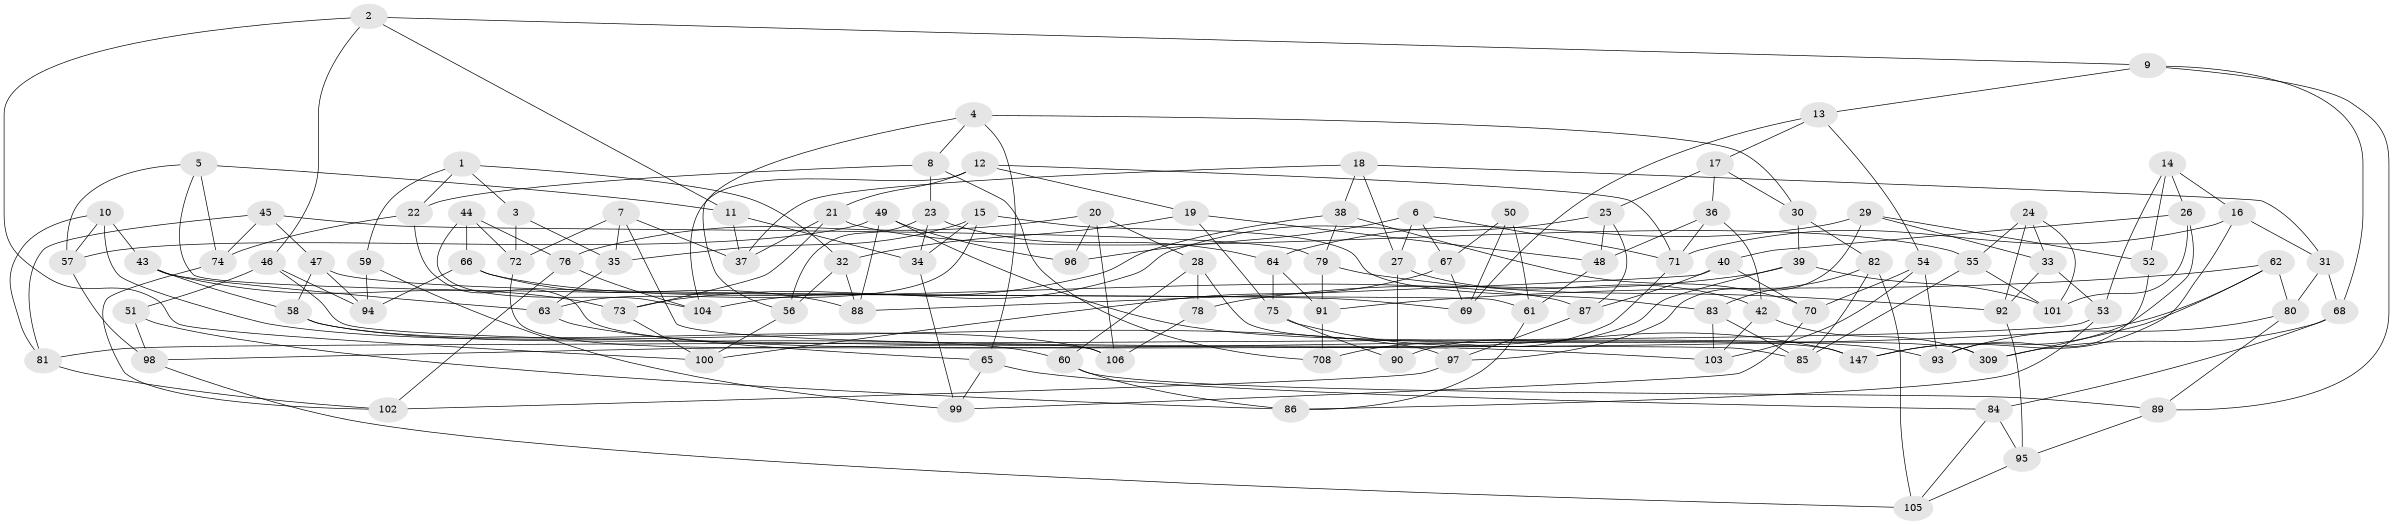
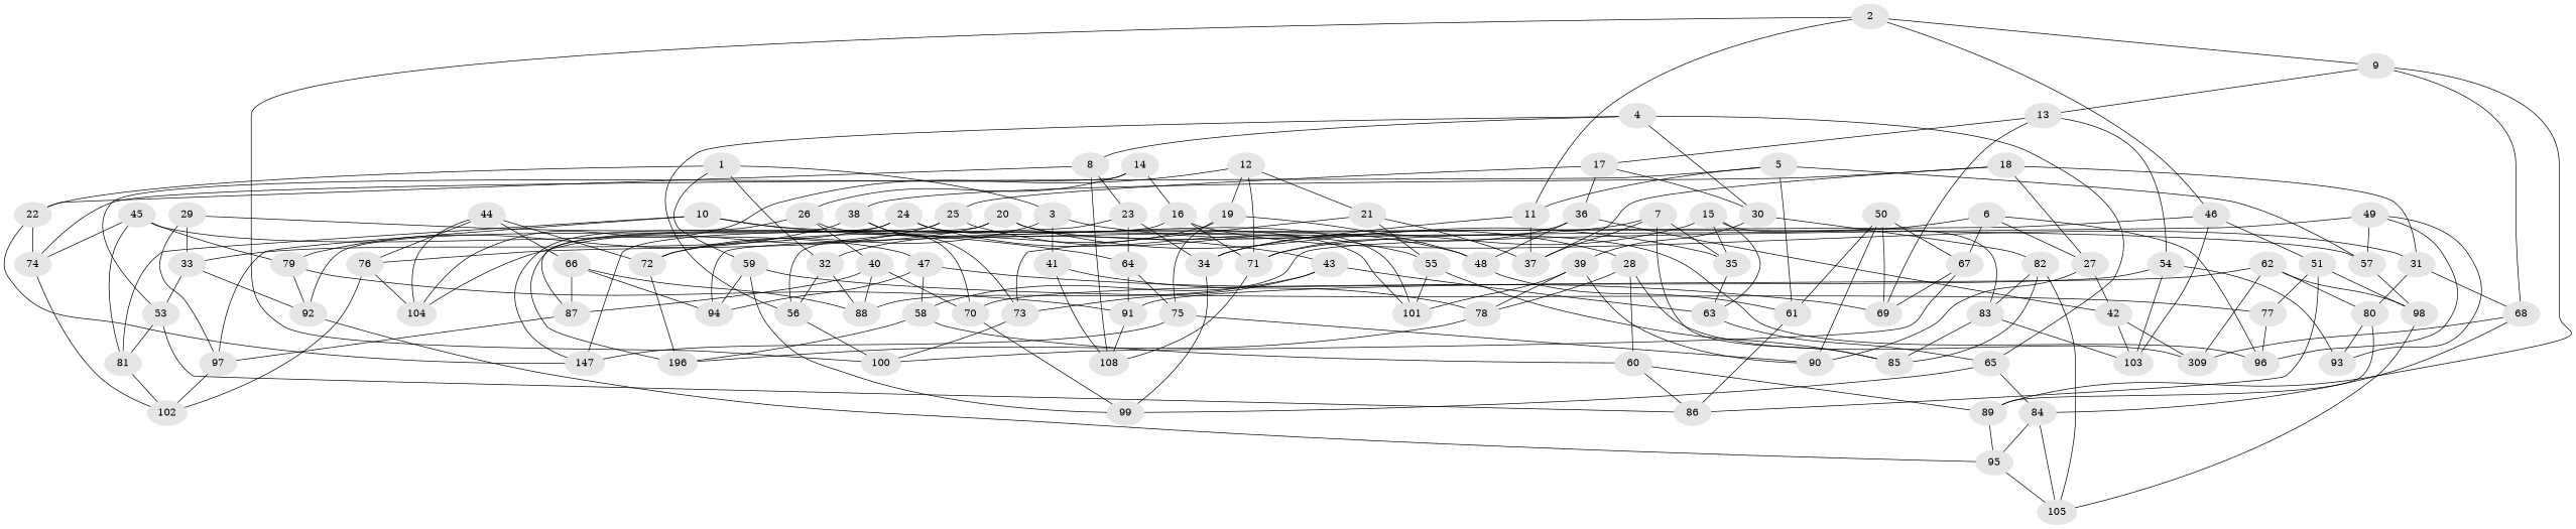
  graph {
    node [color=gray90 style=filled]
    1
    3
    22
    32
    59
    35
+   41
    72
    74
    n10 [label=147]
    56
    88
    99
+   77
    94
    2
    9
    11
    46
    100
    13
    68
    89
    37
    34
    103
    51
    63
-   108 [label=708]
+   108
    78
-   106
+   106 [label=196]
    4
    8
    30
    65
    23
    39
    82
    84
    5
    57
    61
    98
    86
    102
    6
    27
    67
    71
    96
    42
    90
    69
    7
    85
    64
    17
    54
    n59 [label=309]
    95
    10
    43
    81
    97
    73
    58
    12
    19
    21
    104
    48
    75
    55
    25
    36
    70
    93
    14
    16
    26
-   52
    53
    31
    101
    40
    15
    83
    80
    87
    18
    38
    79
    20
    28
    76
    60
    91
    24
    33
    92
    29
    105
    44
    66
    45
    47
    49
    50
    62
    1 -- 3
    1 -- 22
    1 -- 32
    1 -- 59
    3 -- 35
+   3 -- 41
    3 -- 72
    22 -- 74
    22 -- n10
    32 -- 56
    32 -- 88
    59 -- 99
+   59 -- 77
    59 -- 94
    35 -- 63
+   41 -- 108
+   41 -- 78
    72 -- 106
    74 -- 102
    56 -- 100
+   77 -- 96
    2 -- 9
    2 -- 11
    2 -- 46
    2 -- 100
    9 -- 13
    9 -- 68
    9 -- 89
    11 -- 37
    11 -- 34
    46 -- 94
    46 -- 103
    46 -- 51
    13 -- 69
    13 -- 17
    13 -- 54
    68 -- 84
    68 -- n59
    89 -- 95
    34 -- 99
+   51 -- 77
    51 -- 98
    51 -- 86
    63 -- 65
    78 -- 106
    4 -- 56
    4 -- 8
    4 -- 30
    4 -- 65
    8 -- 22
    8 -- 108
    8 -- 23
    30 -- 39
    30 -- 82
    65 -- 99
    65 -- 84
    23 -- 56
    23 -- 34
    23 -- 64
    39 -- 78
    39 -- 90
    39 -- 101
    82 -- 85
    82 -- 83
    82 -- 105
    84 -- 95
    84 -- 105
    5 -- 74
    5 -- 11
    5 -- 57
    5 -- 61
    57 -- 98
    61 -- 86
    98 -- 105
    6 -- 27
    6 -- 67
    6 -- 71
    6 -- 96
    27 -- 42
    27 -- 90
    67 -- 100
    67 -- 69
    71 -- 108
    42 -- 103
    42 -- n59
    7 -- 35
    7 -- 72
    7 -- 37
    7 -- 85
    64 -- 75
    64 -- 91
    17 -- 30
    17 -- 25
    17 -- 36
    54 -- 103
    54 -- 70
    54 -- 93
    95 -- 105
    10 -- 57
    10 -- 43
    10 -- 81
    10 -- 97
    43 -- 63
    43 -- 73
    43 -- 58
    81 -- 102
    97 -- 102
    73 -- 100
    58 -- 106
    58 -- 60
    12 -- 71
    12 -- 19
    12 -- 21
    12 -- 104
    19 -- 32
    19 -- 48
    19 -- 75
    21 -- 37
    21 -- 73
    21 -- 55
    48 -- 61
    75 -- n10
    75 -- 90
    55 -- 85
    55 -- 101
    25 -- 104
    25 -- 48
    25 -- 87
    36 -- 71
    36 -- 42
    36 -- 48
    70 -- 99
    14 -- 16
    14 -- 26
-   14 -- 52
    14 -- 53
    16 -- n10
    16 -- 71
    16 -- 31
    26 -- n10
    26 -- 101
    26 -- 40
-   52 -- 93
    53 -- 86
    53 -- 81
    31 -- 68
    31 -- 80
    40 -- 88
    40 -- 70
    40 -- 87
    15 -- 35
    15 -- 34
    15 -- 63
    15 -- 83
    83 -- 103
    83 -- 85
    80 -- 89
    80 -- 93
    87 -- 97
    18 -- 37
    18 -- 27
    18 -- 31
    18 -- 38
    38 -- 73
    38 -- 70
    38 -- 79
    79 -- 91
    79 -- 92
    20 -- 106
    20 -- 96
    20 -- 28
    20 -- 76
    28 -- 78
    28 -- n59
    28 -- 60
    76 -- 102
    76 -- 104
    60 -- 89
    60 -- 86
    91 -- 108
    24 -- 55
    24 -- 101
    24 -- 33
    24 -- 92
    33 -- 53
    33 -- 92
    92 -- 95
    29 -- 64
    29 -- 97
-   29 -- 52
    29 -- 33
    44 -- 72
    44 -- 104
    44 -- 76
    44 -- 66
    66 -- 88
    66 -- 94
    66 -- 87
    45 -- 74
    45 -- 81
    45 -- 79
    45 -- 47
    47 -- 94
    47 -- 69
    47 -- 58
    49 -- 88
    49 -- 57
    49 -- 96
    49 -- 93
    50 -- 61
    50 -- 67
+   50 -- 90
    50 -- 69
    62 -- 98
    62 -- n59
    62 -- 80
    62 -- 91
  }
